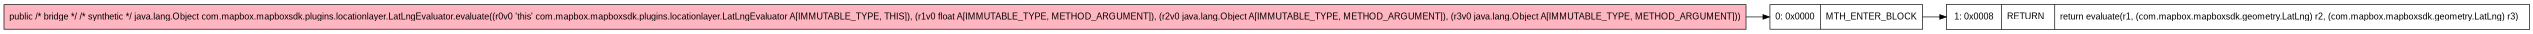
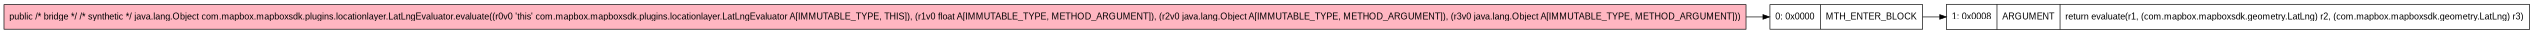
  digraph {
    rankdir=LR
    fontname="Liberation Sans"
    node [shape=record style=filled fillcolor=white fontname="Liberation Sans"]
    edge [fontname="Liberation Sans"]
    n1 [label="{0\:\ 0x0000|MTH_ENTER_BLOCK\l}"]
-   n2 [label="{1\:\ 0x0008|RETURN\l|return evaluate(r1, (com.mapbox.mapboxsdk.geometry.LatLng) r2, (com.mapbox.mapboxsdk.geometry.LatLng) r3)\l}"]
+   n2 [label="{1\:\ 0x0008|ARGUMENT\l|return evaluate(r1, (com.mapbox.mapboxsdk.geometry.LatLng) r2, (com.mapbox.mapboxsdk.geometry.LatLng) r3)\l}"]
    n3 [label="{public \/* bridge *\/ \/* synthetic *\/ java.lang.Object com.mapbox.mapboxsdk.plugins.locationlayer.LatLngEvaluator.evaluate((r0v0 'this' com.mapbox.mapboxsdk.plugins.locationlayer.LatLngEvaluator A[IMMUTABLE_TYPE, THIS]), (r1v0 float A[IMMUTABLE_TYPE, METHOD_ARGUMENT]), (r2v0 java.lang.Object A[IMMUTABLE_TYPE, METHOD_ARGUMENT]), (r3v0 java.lang.Object A[IMMUTABLE_TYPE, METHOD_ARGUMENT])) }" fillcolor=lightpink]
    n1 -> n2
    n3 -> n1
  }
